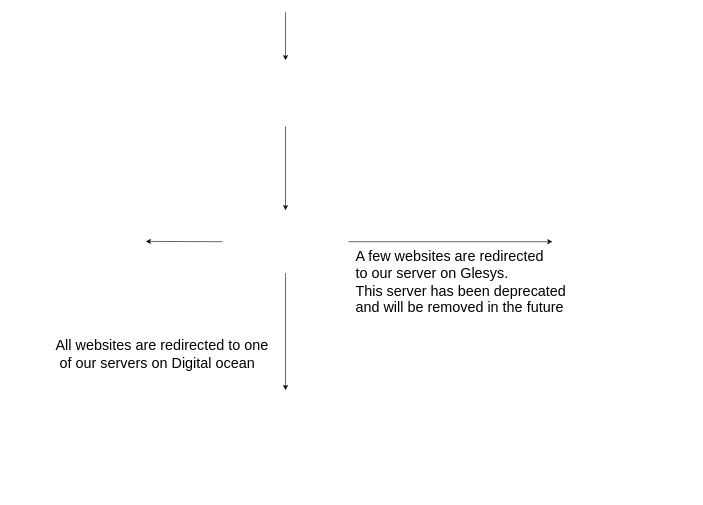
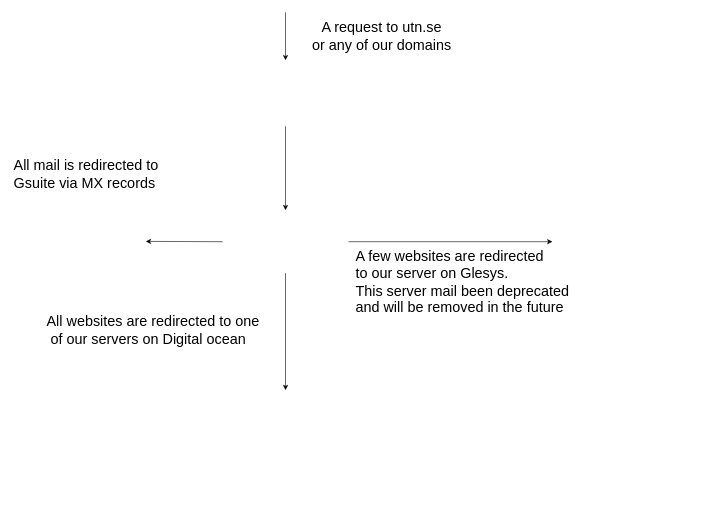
  <mxCell id="0" />
  <mxCell id="1" parent="0" />
  <mxCell id="2" style="edgeStyle=orthogonalEdgeStyle;rounded=0;orthogonalLoop=1;jettySize=auto;html=1;entryX=0.5;entryY=0;entryDx=0;entryDy=0;" parent="1" source="3" target="4" edge="1"><mxGeometry relative="1" as="geometry"><mxPoint x="475" y="290" as="targetPoint" /></mxGeometry></mxCell>
  <mxCell id="3" value="" style="shape=image;html=1;verticalLabelPosition=bottom;verticalAlign=top;imageAspect=1;aspect=fixed;image=https://pbs.twimg.com/profile_images/1323206791048712196/ztJP9Y6s.jpg;" parent="1" vertex="1"><mxGeometry x="420" y="100" width="110" height="110" as="geometry" /></mxCell>
  <mxCell id="4" value="" style="shape=image;html=1;verticalLabelPosition=bottom;verticalAlign=top;imageAspect=1;aspect=fixed;image=https://kinsta.com/wp-content/uploads/2015/08/install-cloudflare-1.png;" parent="1" vertex="1"><mxGeometry x="370" y="350" width="210" height="105" as="geometry" /></mxCell>
  <mxCell id="5" value="" style="shape=image;html=1;verticalLabelPosition=bottom;verticalAlign=top;imageAspect=1;aspect=fixed;image=https://upload.wikimedia.org/wikipedia/commons/thumb/f/ff/DigitalOcean_logo.svg/1200px-DigitalOcean_logo.svg.png;" parent="1" vertex="1"><mxGeometry x="390" y="650" width="170" height="170" as="geometry" /></mxCell>
  <mxCell id="6" value="" style="shape=image;html=1;verticalLabelPosition=bottom;verticalAlign=top;imageAspect=1;aspect=fixed;image=https://resources.mynewsdesk.com/image/upload/t_open_graph_image/o2uamyiwrxf9wfhpuxy9.jpg;" parent="1" vertex="1"><mxGeometry x="920" y="342.5" width="228.2" height="120" as="geometry" /></mxCell>
  <mxCell id="7" value="" style="shape=image;html=1;verticalLabelPosition=bottom;verticalAlign=top;imageAspect=1;aspect=fixed;image=https://9to5google.com/wp-content/uploads/sites/4/2017/01/gsuite-logo.jpg?quality=82&amp;strip=all&amp;w=1200;" parent="1" vertex="1"><mxGeometry x="30" y="349" width="212" height="106" as="geometry" /></mxCell>
  <mxCell id="8" value="" style="endArrow=classic;html=1;exitX=0;exitY=0.5;exitDx=0;exitDy=0;entryX=1;entryY=0.5;entryDx=0;entryDy=0;" parent="1" source="4" target="7" edge="1"><mxGeometry width="50" height="50" relative="1" as="geometry"><mxPoint x="750" y="200" as="sourcePoint" /><mxPoint x="800" y="150" as="targetPoint" /></mxGeometry></mxCell>
  <mxCell id="9" value="" style="endArrow=classic;html=1;exitX=0.5;exitY=1;exitDx=0;exitDy=0;entryX=0.5;entryY=0;entryDx=0;entryDy=0;" parent="1" source="4" target="5" edge="1"><mxGeometry width="50" height="50" relative="1" as="geometry"><mxPoint x="760" y="362" as="sourcePoint" /><mxPoint x="885" y="250" as="targetPoint" /></mxGeometry></mxCell>
  <mxCell id="10" value="" style="endArrow=classic;html=1;entryX=0.5;entryY=0;entryDx=0;entryDy=0;" edge="1" parent="1" target="3"><mxGeometry width="50" height="50" relative="1" as="geometry"><mxPoint x="475" y="20" as="sourcePoint" /><mxPoint x="170" y="270" as="targetPoint" /></mxGeometry></mxCell>
+ <mxCell id="11" value="&lt;font style=&quot;font-size: 24px&quot;&gt;A request to utn.se &lt;br&gt;or any of our domains&lt;/font&gt;" style="text;html=1;align=center;verticalAlign=middle;resizable=0;points=[];autosize=1;" vertex="1" parent="1"><mxGeometry x="510" y="40" width="250" height="40" as="geometry" /></mxCell>
  <mxCell id="12" value="" style="endArrow=classic;html=1;entryX=0;entryY=0.5;entryDx=0;entryDy=0;" edge="1" parent="1" source="4" target="6"><mxGeometry width="50" height="50" relative="1" as="geometry"><mxPoint x="380" y="410" as="sourcePoint" /><mxPoint x="650" y="480" as="targetPoint" /></mxGeometry></mxCell>
- <mxCell id="14" value="&lt;font style=&quot;font-size: 24px&quot;&gt;All websites are redirected to one&lt;br&gt;&amp;nbsp;of our servers on Digital ocean&lt;/font&gt;" style="text;html=1;align=left;verticalAlign=middle;resizable=0;points=[];autosize=1;" vertex="1" parent="1"><mxGeometry x="90" y="570" width="370" height="40" as="geometry" /></mxCell>
- <mxCell id="15" value="&lt;font style=&quot;font-size: 24px&quot;&gt;A few websites are redirected &lt;br&gt;to our server on Glesys. &lt;br&gt;This server has been deprecated&lt;br&gt;and will be removed in the future&lt;/font&gt;" style="text;html=1;align=left;verticalAlign=middle;resizable=0;points=[];autosize=1;" vertex="1" parent="1"><mxGeometry x="590" y="430" width="370" height="80" as="geometry" /></mxCell>
+ <mxCell id="13" value="&lt;font style=&quot;font-size: 24px&quot;&gt;All mail is redirected to &lt;br&gt;Gsuite via MX records&lt;/font&gt;" style="text;html=1;align=left;verticalAlign=middle;resizable=0;points=[];autosize=1;" vertex="1" parent="1"><mxGeometry x="20" y="270" width="260" height="40" as="geometry" /></mxCell>
+ <mxCell id="14" value="&lt;font style=&quot;font-size: 24px&quot;&gt;All websites are redirected to one&lt;br&gt;&amp;nbsp;of our servers on Digital ocean&lt;/font&gt;" style="text;html=1;align=left;verticalAlign=middle;resizable=0;points=[];autosize=1;" vertex="1" parent="1"><mxGeometry x="75" y="530" width="370" height="40" as="geometry" /></mxCell>
+ <mxCell id="15" value="&lt;font style=&quot;font-size: 24px&quot;&gt;A few websites are redirected &lt;br&gt;to our server on Glesys. &lt;br&gt;This server mail been deprecated&lt;br&gt;and will be removed in the future&lt;/font&gt;" style="text;html=1;align=left;verticalAlign=middle;resizable=0;points=[];autosize=1;" vertex="1" parent="1"><mxGeometry x="590" y="430" width="370" height="80" as="geometry" /></mxCell>
